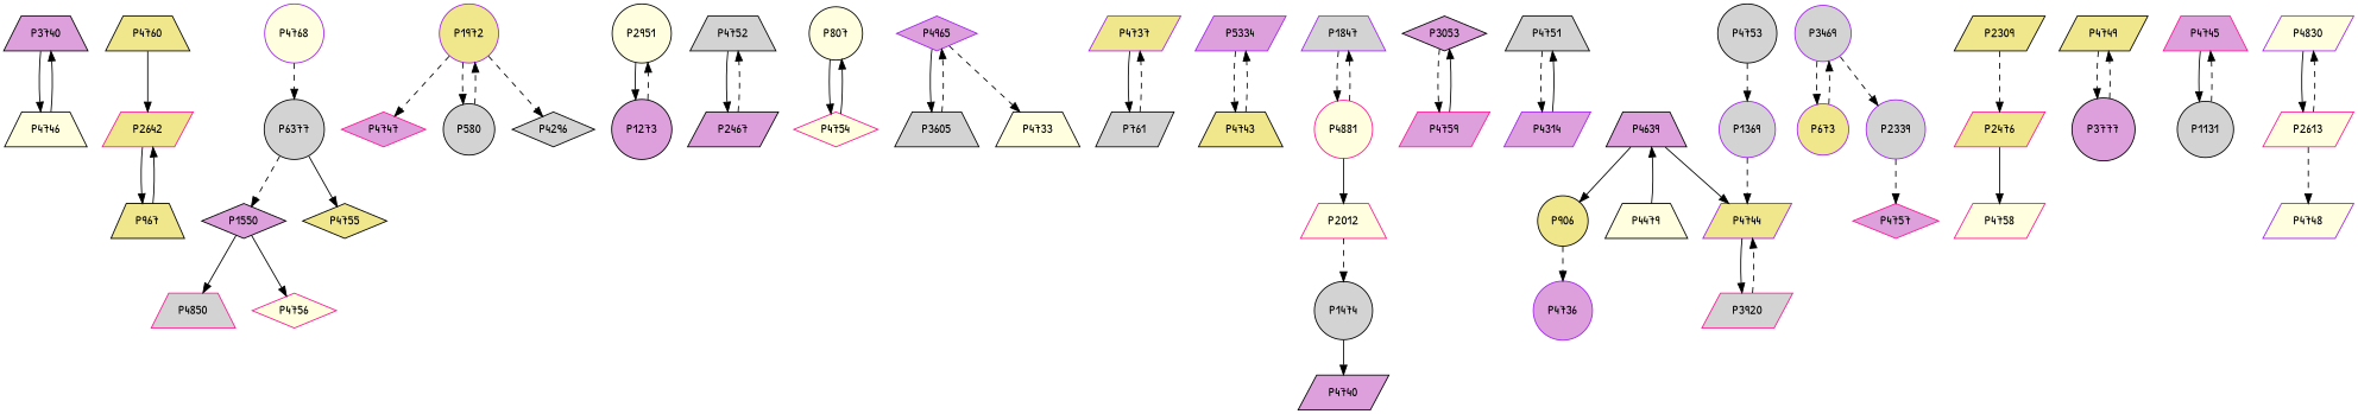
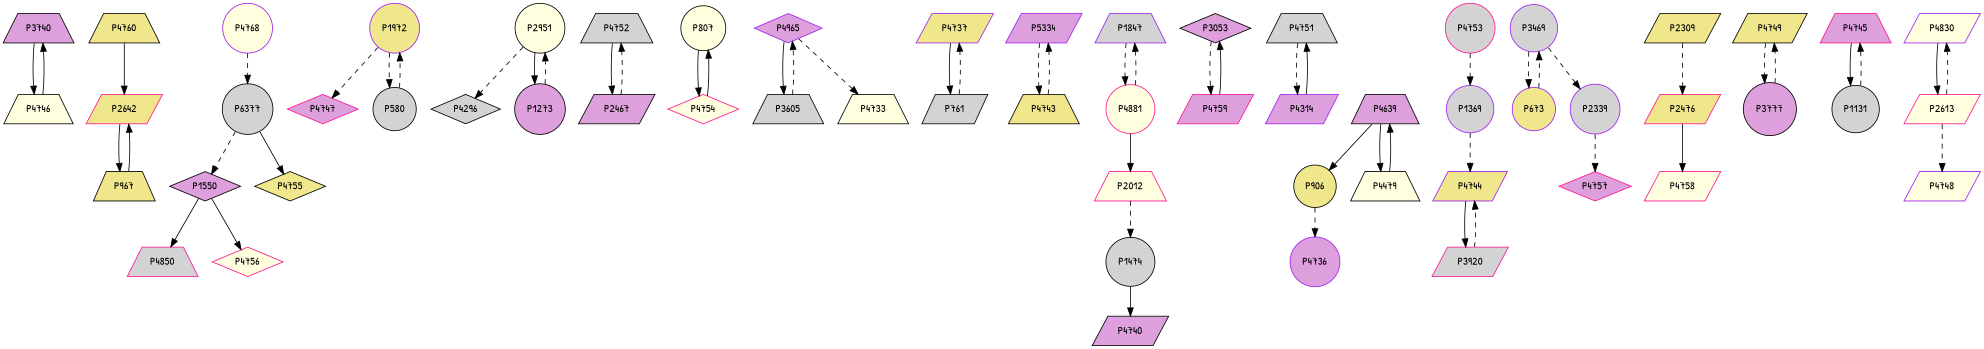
  digraph {
    fontname="Patrick Hand"
    node [color=black fillcolor=plum fontname="Patrick Hand" shape=circle style=filled]
    edge [fontname="Patrick Hand" style=dashed]
    P3740 [shape=trapezium]
    P4746 [fillcolor=lightyellow shape=trapezium]
    P2642 [color=deeppink fillcolor=khaki shape=parallelogram]
    P967 [fillcolor=khaki shape=trapezium]
    P4760 [fillcolor=khaki shape=trapezium]
    P4850 [color=deeppink fillcolor=lightgrey shape=trapezium]
    P1550 [shape=diamond]
    P4756 [color=deeppink fillcolor=lightyellow shape=diamond]
    P4768 [color=purple fillcolor=lightyellow]
    P6377 [fillcolor=lightgrey]
    P4755 [fillcolor=khaki shape=diamond]
    P1972 [color=purple fillcolor=khaki]
    P4747 [color=deeppink shape=diamond]
    P580 [fillcolor=lightgrey]
    P2951 [fillcolor=lightyellow]
    P1273
    P4296 [fillcolor=lightgrey shape=diamond]
    P4752 [fillcolor=lightgrey shape=trapezium]
    P2467 [shape=parallelogram]
    P807 [fillcolor=lightyellow]
    P4754 [color=deeppink fillcolor=lightyellow shape=diamond]
    P4965 [color=purple shape=diamond]
    P3605 [fillcolor=lightgrey shape=trapezium]
    P4733 [fillcolor=lightyellow shape=trapezium]
    P4737 [color=purple fillcolor=khaki shape=parallelogram]
    P761 [fillcolor=lightgrey shape=parallelogram]
    P5334 [color=purple shape=parallelogram]
    P4743 [fillcolor=khaki shape=trapezium]
    P1847 [color=purple fillcolor=lightgrey shape=trapezium]
    P4881 [color=deeppink fillcolor=lightyellow]
    P2012 [color=deeppink fillcolor=lightyellow shape=trapezium]
    P1474 [fillcolor=lightgrey]
    P3053 [shape=diamond]
    P4759 [color=deeppink shape=parallelogram]
    P4751 [fillcolor=lightgrey shape=trapezium]
    P4314 [color=purple shape=parallelogram]
    P4639 [shape=trapezium]
    P906 [fillcolor=khaki]
    P4479 [fillcolor=lightyellow shape=trapezium]
    P4736 [color=purple]
    P3920 [color=deeppink fillcolor=lightgrey shape=parallelogram]
    P4744 [color=purple fillcolor=khaki shape=parallelogram]
    P4740 [shape=parallelogram]
    P1369 [color=purple fillcolor=lightgrey]
-   P4753 [fillcolor=lightgrey]
+   P4753 [color=deeppink fillcolor=lightgrey]
    P3469 [color=purple fillcolor=lightgrey]
    P673 [color=purple fillcolor=khaki]
    P2339 [color=purple fillcolor=lightgrey]
    P4757 [color=deeppink shape=diamond]
    P2309 [fillcolor=khaki shape=parallelogram]
    P2476 [color=deeppink fillcolor=khaki shape=parallelogram]
    P4758 [color=deeppink fillcolor=lightyellow shape=parallelogram]
    P4749 [fillcolor=khaki shape=parallelogram]
    P3777
    P4745 [color=deeppink shape=trapezium]
    P1131 [fillcolor=lightgrey]
    P4830 [color=purple fillcolor=lightyellow shape=parallelogram]
    P2613 [color=deeppink fillcolor=lightyellow shape=parallelogram]
    P4748 [color=purple fillcolor=lightyellow shape=parallelogram]
    P3740 -> P4746 [style=solid]
    P4746 -> P3740 [style=solid]
    P2642 -> P967 [style=solid]
    P967 -> P2642 [style=solid]
    P4760 -> P2642 [style=solid]
    P1550 -> P4850 [style=solid]
    P1550 -> P4756 [style=solid]
    P4768 -> P6377
    P6377 -> P1550
    P6377 -> P4755 [style=solid]
    P1972 -> P4747
    P1972 -> P580
    P580 -> P1972
    P2951 -> P1273 [style=solid]
-   P1972 -> P4296
+   P2951 -> P4296
    P1273 -> P2951
    P4752 -> P2467 [style=solid]
    P2467 -> P4752
    P807 -> P4754 [style=solid]
    P4754 -> P807 [style=solid]
    P4965 -> P3605 [style=solid]
    P4965 -> P4733
    P3605 -> P4965
    P4737 -> P761 [style=solid]
    P761 -> P4737
    P5334 -> P4743
    P4743 -> P5334
    P1847 -> P4881
    P4881 -> P1847
    P4881 -> P2012 [style=solid]
    P2012 -> P1474
    P1474 -> P4740 [style=solid]
    P3053 -> P4759
    P4759 -> P3053 [style=solid]
    P4751 -> P4314
    P4314 -> P4751 [style=solid]
    P4639 -> P906 [style=solid]
-   P4639 -> P4744 [style=solid]
+   P4639 -> P4479 [style=solid]
    P906 -> P4736
    P4479 -> P4639 [style=solid]
    P3920 -> P4744
    P4744 -> P3920 [style=solid]
    P1369 -> P4744
    P4753 -> P1369
    P3469 -> P673
    P3469 -> P2339
    P673 -> P3469
    P2339 -> P4757
    P2309 -> P2476
    P2476 -> P4758 [style=solid]
    P4749 -> P3777
    P3777 -> P4749
    P4745 -> P1131 [style=solid]
    P1131 -> P4745
    P4830 -> P2613 [style=solid]
    P2613 -> P4830
    P2613 -> P4748
  }
